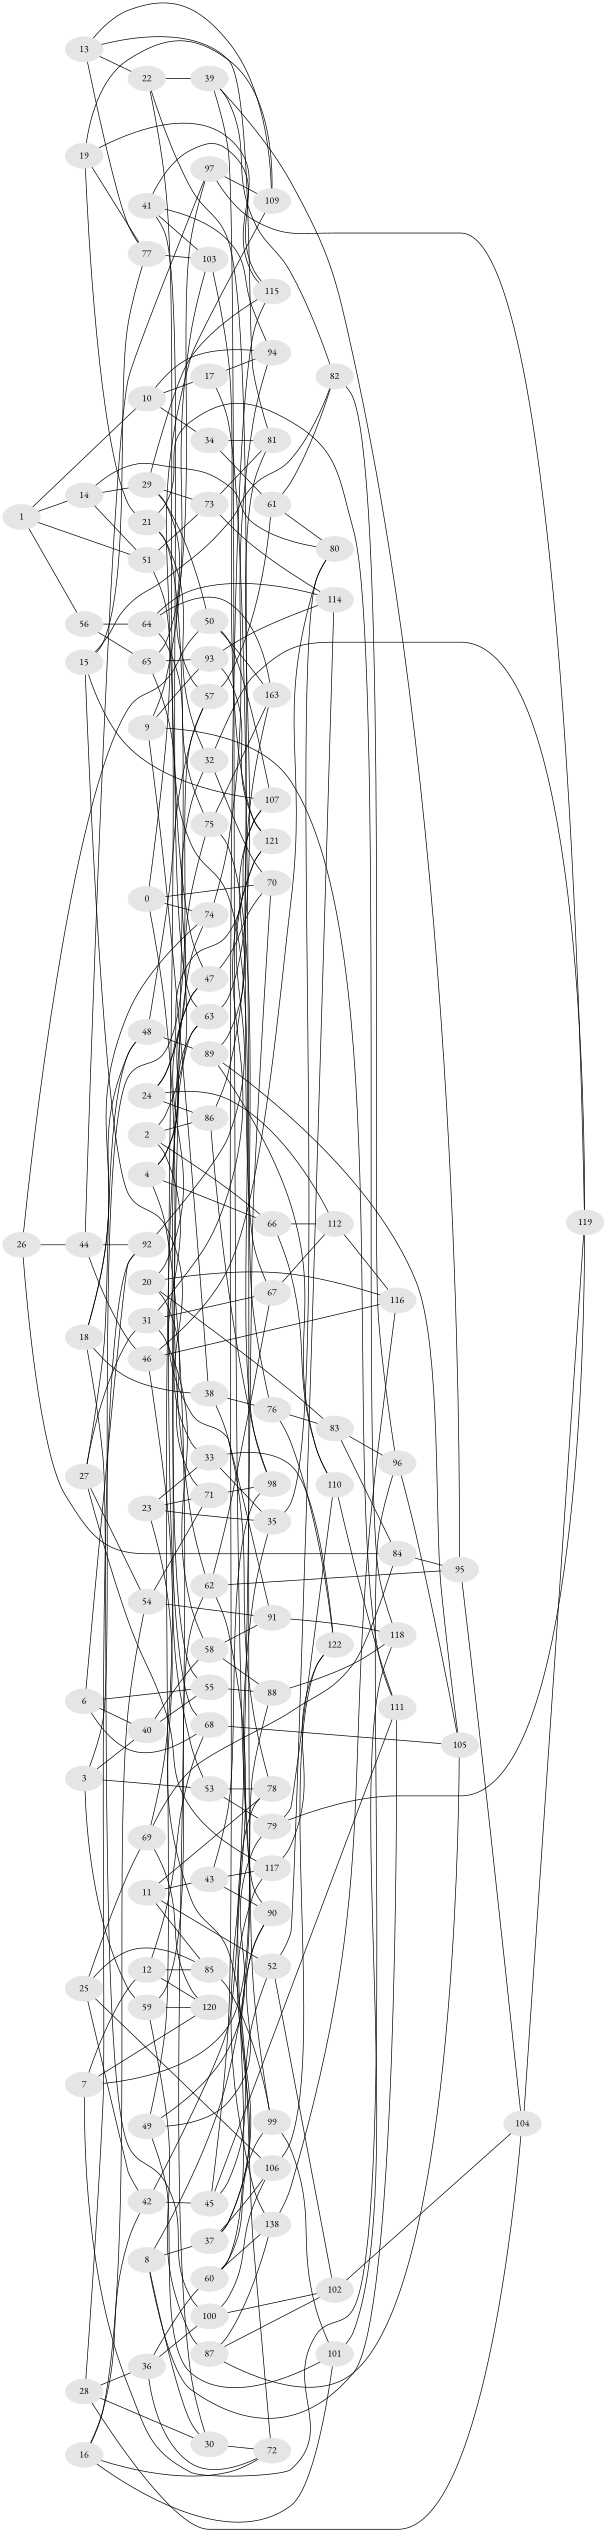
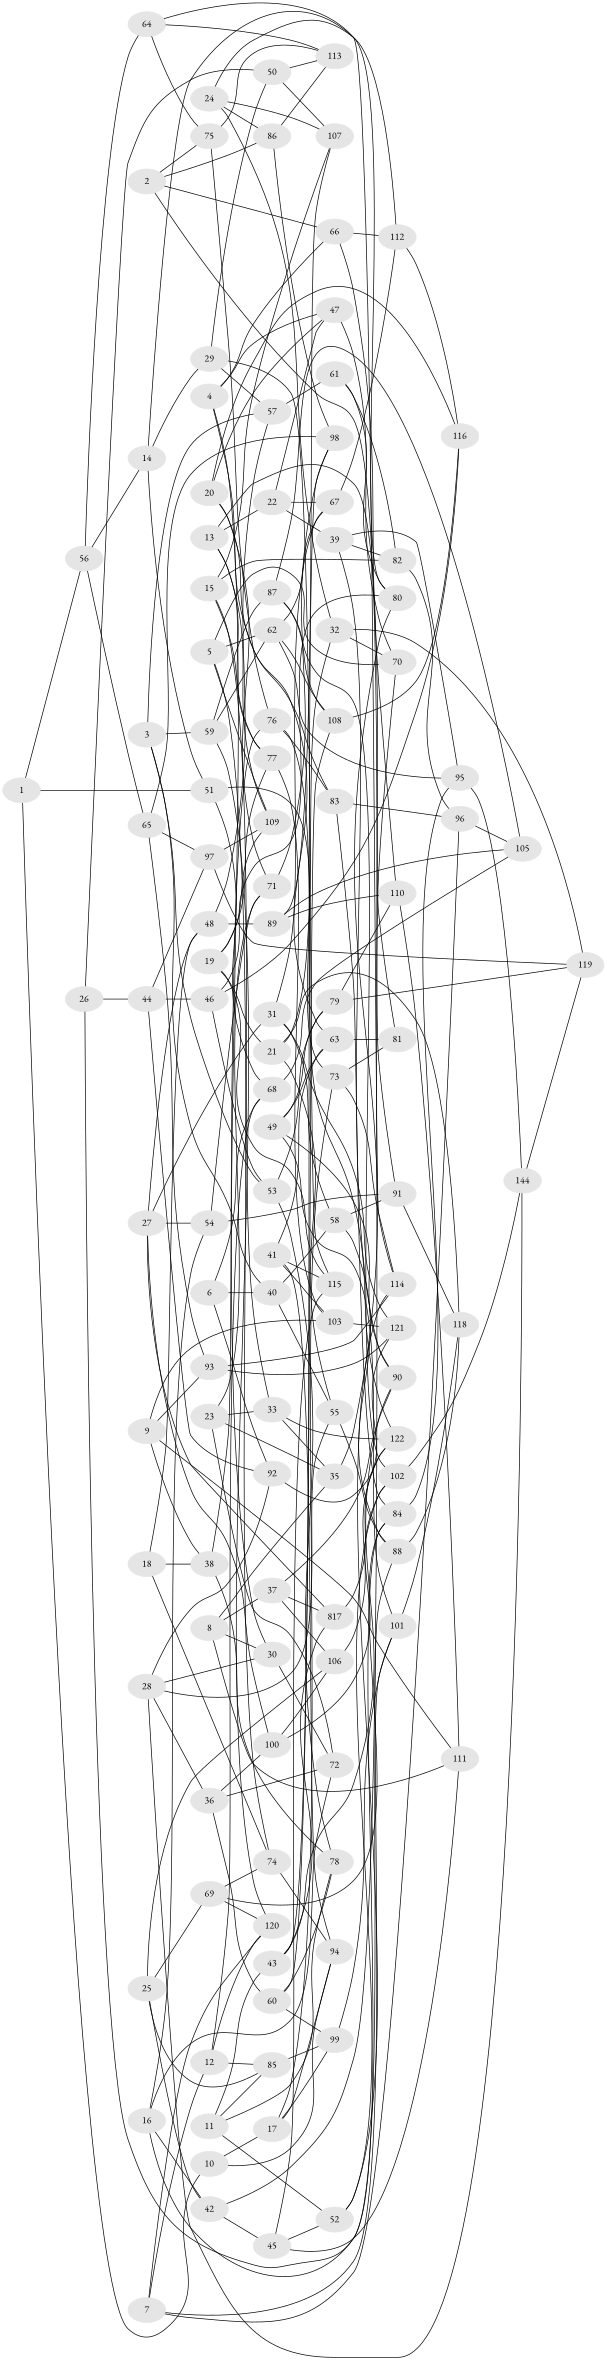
  graph {
    fontname="EB Garamond"
    rankdir=LR
    node [color=gray90 fontname="EB Garamond" style=filled]
    edge [fontname="EB Garamond"]
    1
    10
    14
    51
    56
    17
-   34
    94
    29
    80
    68
    73
    64
    65
    2
    66
    75
    86
    91
    112
    110
    76
-   113 [label=163]
+   113
    98
    118
    3
    40
    53
    57
    59
    55
    58
    78
    79
    61
    62
    120
    87
    4
    30
    47
    63
    72
    70
    81
-   5 [label=0]
+   5
    74
    109
    67
-   108 [label=138]
+   108
    95
    6
    92
    88
    105
    121
    7
    12
    96
    85
    8
    35
    37
    111
    106
-   117
+   117 [label=817]
    90
    9
    38
    93
    103
    114
    99
    11
    43
    52
    102
    13
    22
    77
    39
    115
    50
    15
    33
    82
    107
    122
    16
    42
    54
    101
    45
    71
    18
    48
    100
    89
    19
    21
    32
    20
    83
    116
    84
    119
    23
    24
    25
    69
    26
    44
    46
    97
    27
    31
    28
    36
-   104
+   104 [label=144]
    60
    41
    49
    1 -- 10
-   1 -- 14
+   56 -- 14
    1 -- 51
    1 -- 56
    10 -- 17
-   10 -- 34
    10 -- 94
    14 -- 51
    14 -- 29
    14 -- 80
    51 -- 68
    51 -- 73
    56 -- 64
    56 -- 65
    17 -- 94
-   29 -- 73
+   17 -- 73
    17 -- 99
-   34 -- 61
-   34 -- 81
    29 -- 57
    29 -- 115
    29 -- 50
    68 -- 105
    73 -- 81
    73 -- 114
    64 -- 75
    64 -- 113
    64 -- 114
    65 -- 98
    65 -- 93
    65 -- 97
    2 -- 66
    2 -- 75
    2 -- 86
    2 -- 91
    66 -- 112
    66 -- 110
    75 -- 76
    75 -- 113
    86 -- 113
    86 -- 98
    91 -- 118
    112 -- 116
    110 -- 111
    76 -- 122
    76 -- 83
    3 -- 40
    3 -- 53
    3 -- 57
    3 -- 59
    40 -- 55
    40 -- 58
    53 -- 78
    53 -- 79
    57 -- 61
    59 -- 62
    59 -- 120
    59 -- 87
    55 -- 88
    58 -- 91
    58 -- 88
    79 -- 110
    79 -- 119
    61 -- 80
    61 -- 82
    62 -- 67
    62 -- 108
    62 -- 95
    87 -- 108
    87 -- 105
    87 -- 102
    4 -- 66
    4 -- 30
    4 -- 47
    4 -- 63
    30 -- 72
    47 -- 70
    63 -- 81
    5 -- 62
    5 -- 70
    5 -- 74
    5 -- 109
    74 -- 94
    67 -- 112
    108 -- 116
    95 -- 104
    6 -- 68
    6 -- 40
-   6 -- 55
+   28 -- 55
    6 -- 92
    92 -- 121
    88 -- 118
    7 -- 120
    7 -- 88
    7 -- 12
    7 -- 96
    12 -- 68
    12 -- 120
    12 -- 85
    96 -- 105
    85 -- 99
    8 -- 30
    8 -- 35
    8 -- 37
    8 -- 111
    35 -- 80
    37 -- 106
    37 -- 117
    37 -- 90
    106 -- 122
    117 -- 122
    9 -- 111
    9 -- 38
    9 -- 93
    9 -- 103
    38 -- 76
    38 -- 78
    93 -- 121
    93 -- 114
    103 -- 121
    99 -- 101
    11 -- 78
    11 -- 85
    11 -- 43
    11 -- 52
    43 -- 98
    43 -- 117
    43 -- 90
    52 -- 114
    52 -- 102
    102 -- 104
    13 -- 81
    13 -- 109
    13 -- 22
    13 -- 77
    22 -- 47
    22 -- 67
    22 -- 39
    77 -- 103
    39 -- 95
    39 -- 90
    39 -- 82
    50 -- 113
    50 -- 107
    15 -- 77
    15 -- 33
    15 -- 82
    15 -- 107
    33 -- 35
    33 -- 122
    82 -- 96
    16 -- 72
    16 -- 42
    16 -- 54
    16 -- 101
    42 -- 70
    42 -- 45
    54 -- 91
    54 -- 71
    101 -- 118
    45 -- 111
    45 -- 52
    45 -- 115
    71 -- 98
    18 -- 74
    18 -- 38
    18 -- 48
-   18 -- 100
+   27 -- 100
    48 -- 57
    48 -- 89
    100 -- 106
    100 -- 102
    89 -- 110
    89 -- 105
    89 -- 107
    19 -- 109
    19 -- 77
    19 -- 115
    19 -- 21
    21 -- 118
    21 -- 55
    21 -- 32
    32 -- 70
    32 -- 119
    20 -- 47
    20 -- 71
    20 -- 83
    20 -- 116
    83 -- 96
    83 -- 84
    84 -- 95
    23 -- 72
    23 -- 35
    23 -- 33
    23 -- 71
    24 -- 86
    24 -- 112
    24 -- 107
    24 -- 32
    25 -- 85
    25 -- 106
    25 -- 42
    25 -- 69
    69 -- 120
    69 -- 74
    69 -- 84
    26 -- 50
    26 -- 84
    26 -- 44
    44 -- 92
    44 -- 46
    44 -- 97
    46 -- 80
    46 -- 53
    46 -- 116
    97 -- 109
    97 -- 119
    27 -- 117
    27 -- 54
    27 -- 48
    27 -- 31
    31 -- 58
    31 -- 67
    31 -- 121
    28 -- 30
    28 -- 92
    28 -- 36
    28 -- 104
    36 -- 72
    36 -- 100
    36 -- 60
    104 -- 119
    60 -- 78
    60 -- 108
    60 -- 99
    41 -- 94
    41 -- 63
    41 -- 103
    41 -- 115
    49 -- 79
    49 -- 63
    49 -- 90
    49 -- 101
  }
